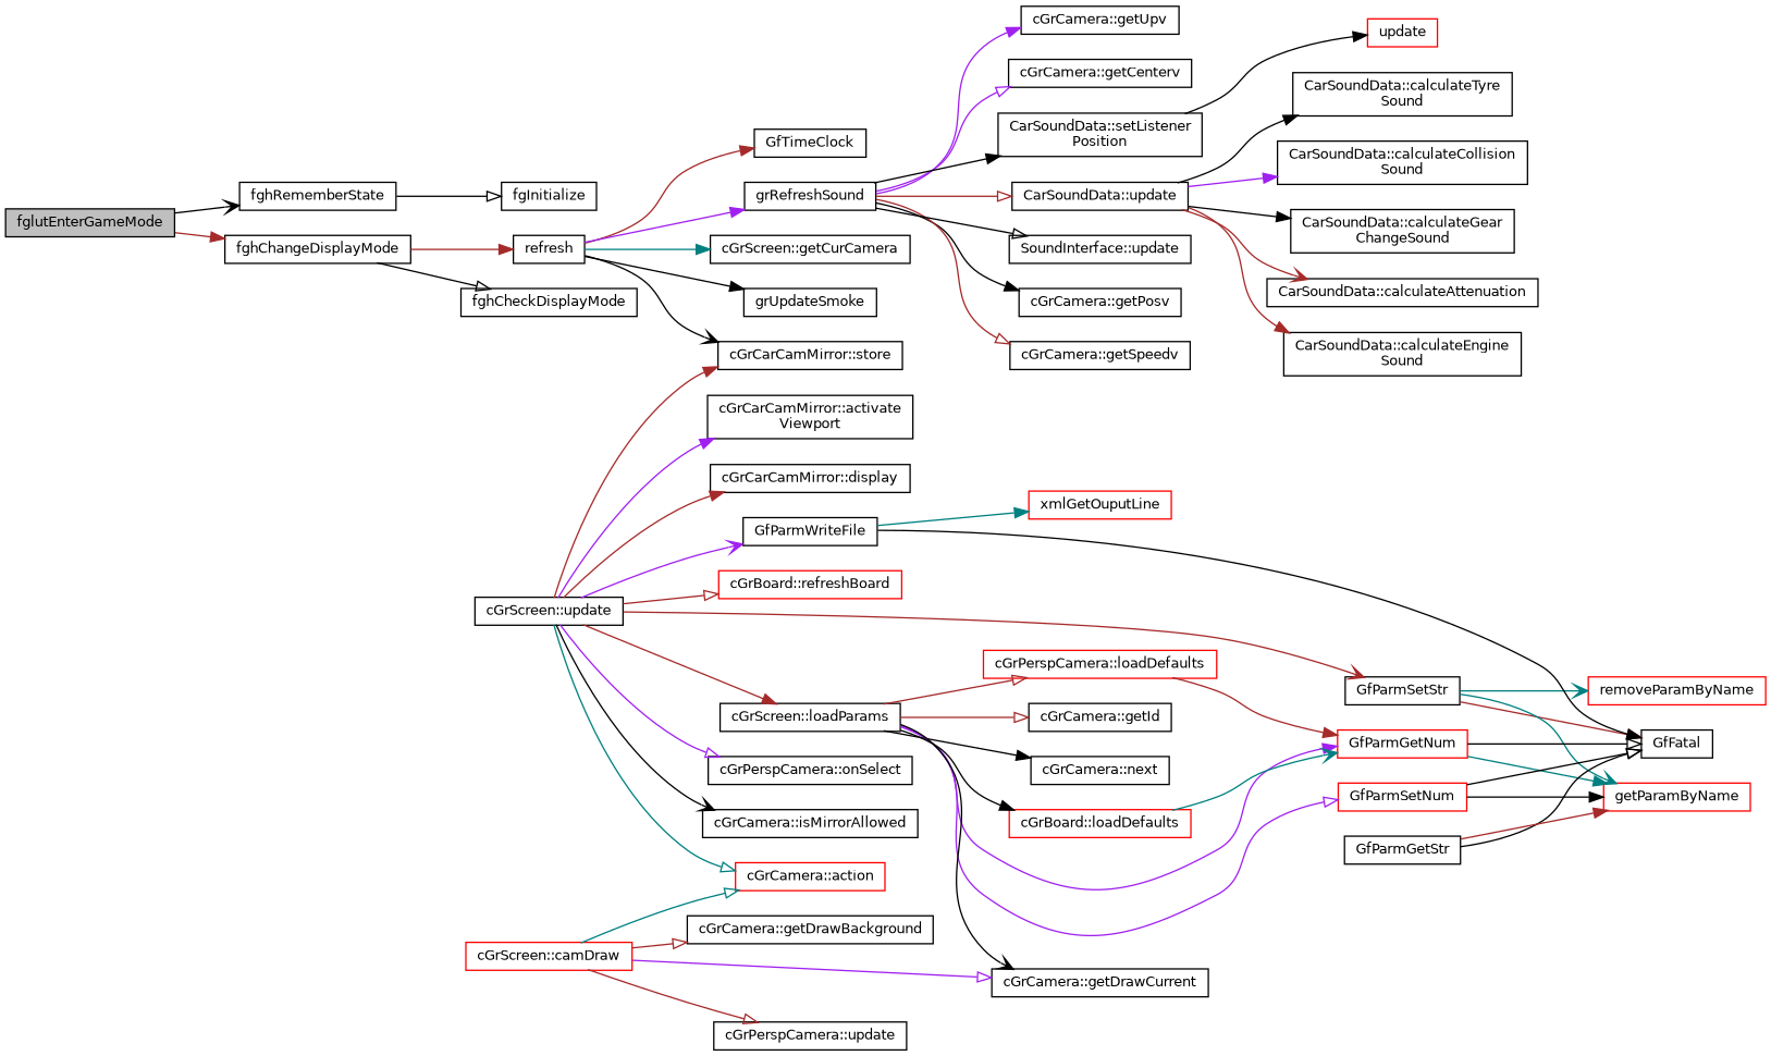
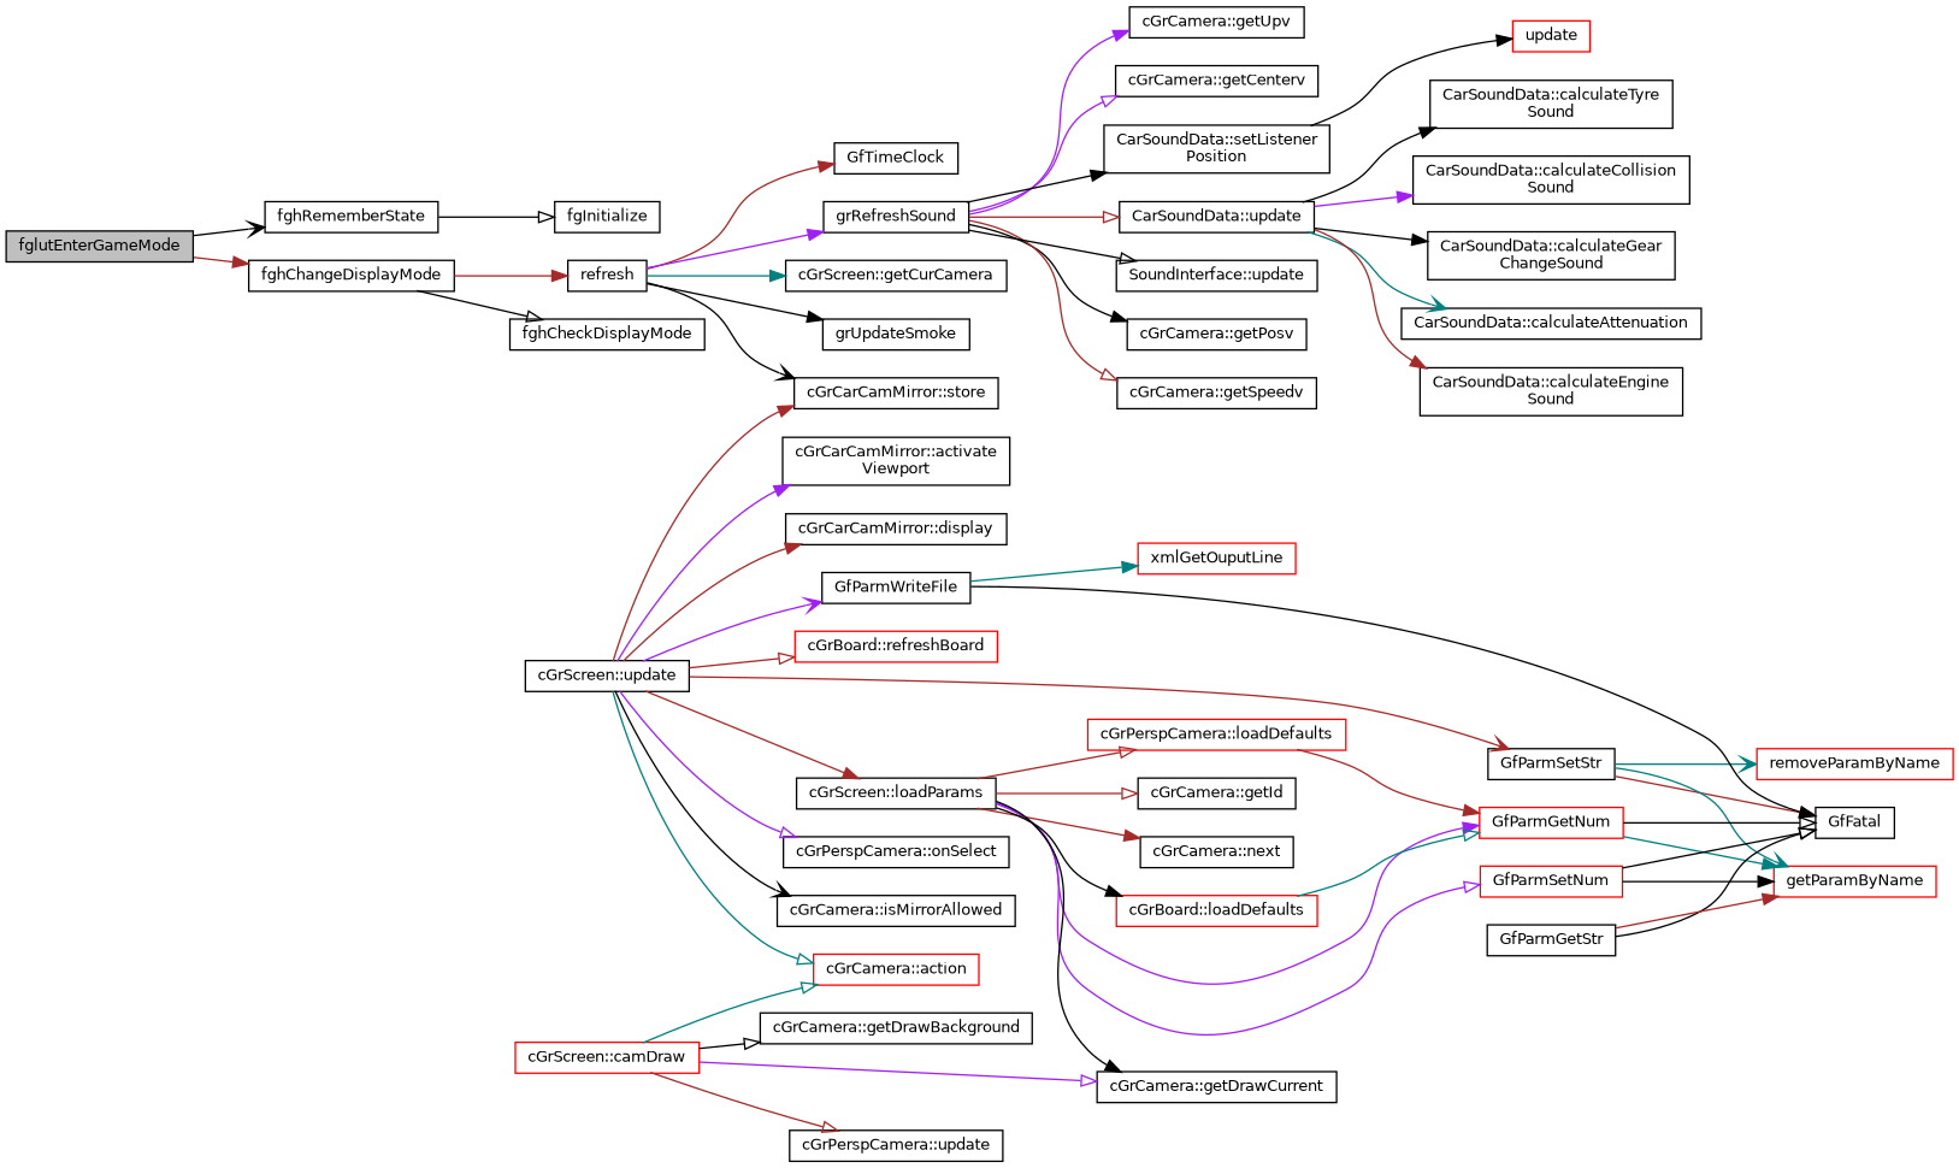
  digraph {
    rankdir=LR
    node [color=black fillcolor=white fontname=Helvetica fontsize=10 shape=record style=filled]
    edge [arrowhead=normal color=black fontname=Helvetica fontsize=10 labelfontname=Helvetica labelfontsize=10 style=solid]
    n1 [fillcolor=grey75 fontcolor=black height=0.2 label=fglutEnterGameMode width=0.4]
    n2 [height=0.2 label=fghRememberState width=0.4]
    n3 [height=0.2 label=fghChangeDisplayMode width=0.4]
    n4 [height=0.2 label=fgInitialize width=0.4]
    n5 [height=0.2 label=refresh width=0.4]
    n6 [height=0.2 label=fghCheckDisplayMode width=0.4]
    n7 [height=0.2 label=GfTimeClock width=0.4]
    n8 [height=0.2 label=grRefreshSound width=0.4]
    n9 [height=0.2 label="cGrScreen::getCurCamera" width=0.4]
    n10 [height=0.2 label=grUpdateSmoke width=0.4]
    n11 [height=0.2 label="cGrCarCamMirror::store" width=0.4]
    n12 [height=0.2 label="cGrCamera::getPosv" width=0.4]
    n13 [height=0.2 label="cGrCamera::getSpeedv" width=0.4]
    n14 [height=0.2 label="cGrCamera::getUpv" width=0.4]
    n15 [height=0.2 label="cGrCamera::getCenterv" width=0.4]
    n16 [height=0.2 label="CarSoundData::setListener\lPosition" width=0.4]
    n17 [height=0.2 label="CarSoundData::update" width=0.4]
    n18 [height=0.2 label="SoundInterface::update" width=0.4]
    n19 [height=0.2 label="cGrScreen::update" width=0.4]
    n20 [height=0.2 label=GfParmSetStr width=0.4]
    n21 [height=0.2 label="cGrScreen::loadParams" width=0.4]
    n22 [height=0.2 label=GfParmWriteFile width=0.4]
    n23 [height=0.2 label="cGrPerspCamera::onSelect" width=0.4]
    n24 [height=0.2 label="cGrCamera::isMirrorAllowed" width=0.4]
    n25 [height=0.2 label="cGrCarCamMirror::activate\lViewport" width=0.4]
    n26 [color=red height=0.2 label="cGrCamera::action" width=0.4]
    n27 [height=0.2 label="cGrCarCamMirror::display" width=0.4]
    n28 [color=red height=0.2 label="cGrBoard::refreshBoard" width=0.4]
    n29 [color=red height=0.2 label=update width=0.4]
    n30 [height=0.2 label="CarSoundData::calculateAttenuation" width=0.4]
    n31 [height=0.2 label="CarSoundData::calculateEngine\lSound" width=0.4]
    n32 [height=0.2 label="CarSoundData::calculateTyre\lSound" width=0.4]
    n33 [height=0.2 label="CarSoundData::calculateCollision\lSound" width=0.4]
    n34 [height=0.2 label="CarSoundData::calculateGear\lChangeSound" width=0.4]
    n35 [height=0.2 label=GfFatal width=0.4]
    n36 [color=red height=0.2 label=removeParamByName width=0.4]
    n37 [color=red height=0.2 label=getParamByName width=0.4]
    n38 [color=red height=0.2 label=GfParmGetNum width=0.4]
    n39 [height=0.2 label="cGrCamera::getId" width=0.4]
    n40 [height=0.2 label="cGrCamera::next" width=0.4]
    n41 [color=red height=0.2 label=GfParmSetNum width=0.4]
    n42 [color=red height=0.2 label="cGrPerspCamera::loadDefaults" width=0.4]
    n43 [height=0.2 label="cGrCamera::getDrawCurrent" width=0.4]
    n44 [color=red height=0.2 label="cGrBoard::loadDefaults" width=0.4]
    n45 [color=red height=0.2 label=xmlGetOuputLine width=0.4]
    n46 [color=red height=0.2 label="cGrScreen::camDraw" width=0.4]
    n47 [height=0.2 label="cGrPerspCamera::update" width=0.4]
    n48 [height=0.2 label="cGrCamera::getDrawBackground" width=0.4]
    n49 [height=0.2 label=GfParmGetStr width=0.4]
    n1 -> n2 [arrowhead=vee]
    n1 -> n3 [color=brown]
    n2 -> n4 [arrowhead=onormal]
    n3 -> n5 [color=brown]
    n3 -> n6 [arrowhead=onormal]
    n5 -> n7 [color=brown]
    n5 -> n8 [color=purple]
    n5 -> n9 [color=teal]
    n5 -> n10
    n5 -> n11 [arrowhead=vee]
    n8 -> n12
    n8 -> n13 [arrowhead=onormal color=brown]
    n8 -> n14 [color=purple]
    n8 -> n15 [arrowhead=onormal color=purple]
    n8 -> n16
    n8 -> n17 [arrowhead=onormal color=brown]
    n8 -> n18 [arrowhead=onormal]
    n16 -> n29
-   n17 -> n30 [arrowhead=vee color=brown]
+   n17 -> n30 [arrowhead=vee color=teal]
    n17 -> n31 [color=brown]
    n17 -> n32
    n17 -> n33 [color=purple]
    n17 -> n34
    n19 -> n11 [color=brown]
    n19 -> n20 [arrowhead=vee color=brown]
    n19 -> n21 [color=brown]
    n19 -> n22 [arrowhead=vee color=purple]
    n19 -> n23 [arrowhead=onormal color=purple]
    n19 -> n24 [arrowhead=vee]
    n19 -> n25 [color=purple]
    n19 -> n26 [arrowhead=onormal color=teal]
    n19 -> n27 [color=brown]
    n19 -> n28 [arrowhead=onormal color=brown]
    n20 -> n35 [arrowhead=onormal color=brown]
    n20 -> n36 [arrowhead=vee color=teal]
    n20 -> n37 [arrowhead=vee color=teal]
    n21 -> n38 [color=purple]
    n21 -> n39 [arrowhead=onormal color=brown]
-   n21 -> n40
+   n21 -> n40 [color=brown]
    n21 -> n41 [arrowhead=onormal color=purple]
    n21 -> n42 [arrowhead=onormal color=brown]
-   n21 -> n43 [arrowhead=vee]
+   n21 -> n43
    n21 -> n44
    n22 -> n35
    n22 -> n45 [color=teal]
    n38 -> n35 [arrowhead=onormal]
    n38 -> n37 [color=teal]
    n41 -> n35 [arrowhead=onormal]
    n41 -> n37
    n42 -> n38 [color=brown]
-   n44 -> n38 [arrowhead=vee color=teal]
+   n44 -> n38 [arrowhead=onormal color=teal]
    n46 -> n26 [arrowhead=onormal color=teal]
    n46 -> n43 [arrowhead=onormal color=purple]
    n46 -> n47 [arrowhead=onormal color=brown]
-   n46 -> n48 [arrowhead=onormal color=brown]
+   n46 -> n48 [arrowhead=onormal]
    n49 -> n35 [arrowhead=onormal]
    n49 -> n37 [color=brown]
  }
